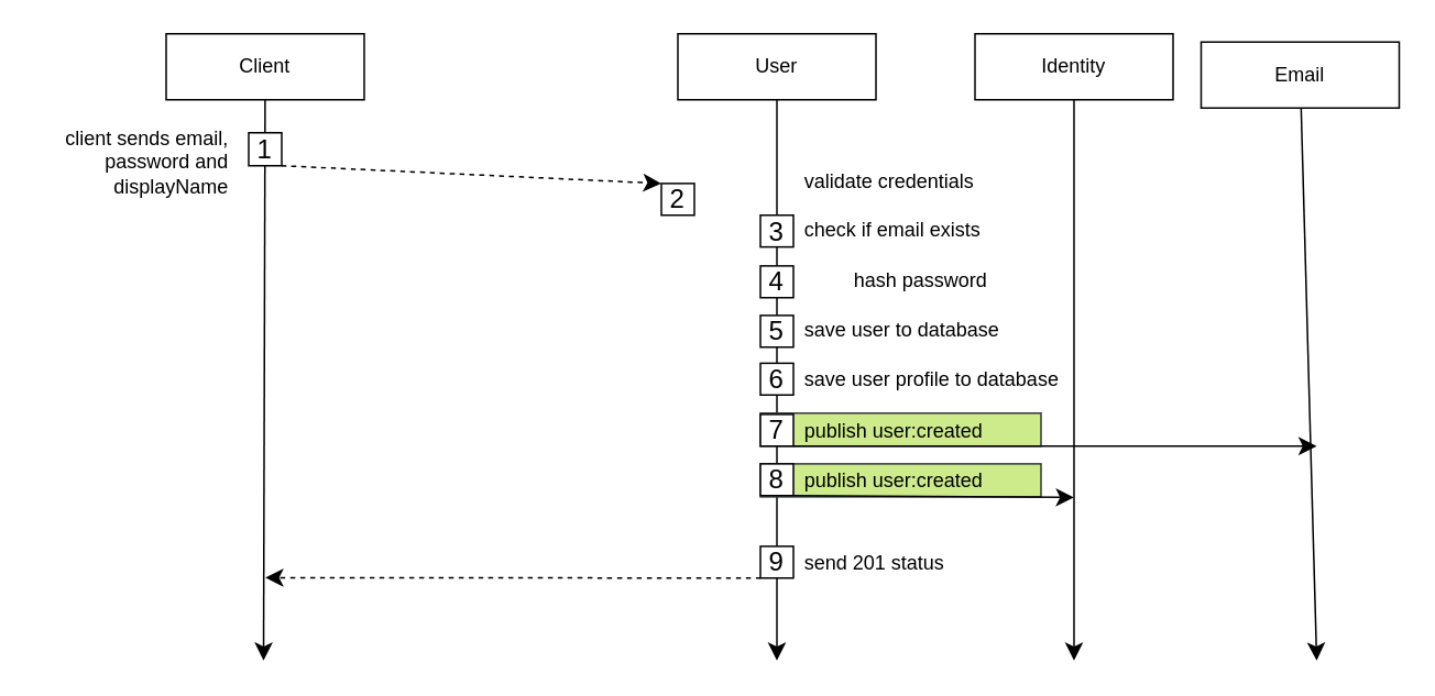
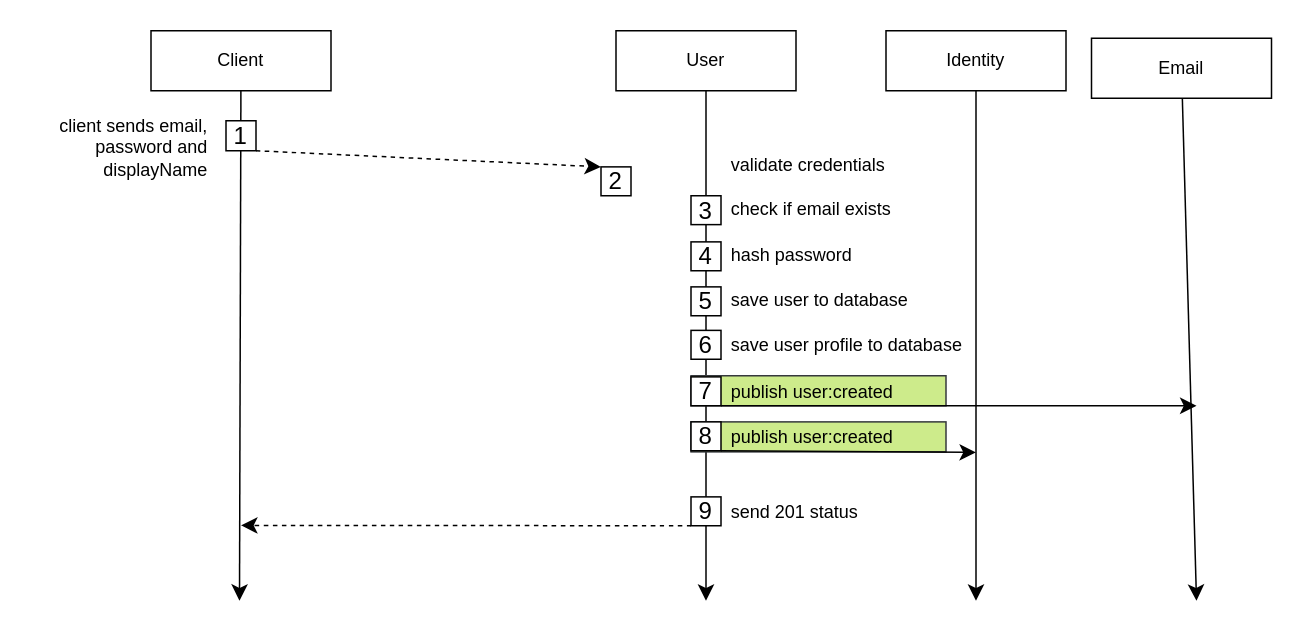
  <mxCell id="0" />
  <mxCell id="1" parent="0" />
  <mxCell id="2" style="edgeStyle=none;curved=1;rounded=0;orthogonalLoop=1;jettySize=auto;html=1;fontSize=12;startSize=8;endSize=8;fontFamily=Helvetica;" parent="1" source="3" edge="1"><mxGeometry relative="1" as="geometry"><mxPoint x="159" y="400" as="targetPoint" /></mxGeometry></mxCell>
  <mxCell id="3" value="Client" style="rounded=0;whiteSpace=wrap;html=1;fontFamily=Helvetica;" parent="1" vertex="1"><mxGeometry x="100" y="20" width="120" height="40" as="geometry" /></mxCell>
  <mxCell id="4" style="edgeStyle=none;curved=1;rounded=0;orthogonalLoop=1;jettySize=auto;html=1;fontSize=12;startSize=8;endSize=8;fontFamily=Helvetica;" parent="1" source="5" edge="1"><mxGeometry relative="1" as="geometry"><mxPoint x="470" y="400" as="targetPoint" /></mxGeometry></mxCell>
  <mxCell id="5" value="User" style="rounded=0;whiteSpace=wrap;html=1;fontFamily=Helvetica;" parent="1" vertex="1"><mxGeometry x="410" y="20" width="120" height="40" as="geometry" /></mxCell>
  <mxCell id="6" style="edgeStyle=none;curved=1;rounded=0;orthogonalLoop=1;jettySize=auto;html=1;fontSize=12;startSize=8;endSize=8;fontFamily=Helvetica;" parent="1" source="7" edge="1"><mxGeometry relative="1" as="geometry"><mxPoint x="650" y="400" as="targetPoint" /></mxGeometry></mxCell>
  <mxCell id="7" value="Identity" style="rounded=0;whiteSpace=wrap;html=1;fontFamily=Helvetica;" parent="1" vertex="1"><mxGeometry x="590" y="20" width="120" height="40" as="geometry" /></mxCell>
  <mxCell id="8" value="validate credentials" style="text;html=1;strokeColor=none;fillColor=none;align=left;verticalAlign=middle;whiteSpace=wrap;rounded=0;fontSize=12;fontFamily=Helvetica;" parent="1" vertex="1"><mxGeometry x="485" y="100" width="145" height="20" as="geometry" /></mxCell>
  <mxCell id="9" style="edgeStyle=none;curved=1;rounded=0;orthogonalLoop=1;jettySize=auto;html=1;entryX=0;entryY=0.5;entryDx=0;entryDy=0;fontSize=12;startSize=8;endSize=8;fontFamily=Helvetica;" parent="1" edge="1"><mxGeometry relative="1" as="geometry"><mxPoint x="460" y="320.75" as="sourcePoint" /><mxPoint x="460" y="320.75" as="targetPoint" /></mxGeometry></mxCell>
  <mxCell id="10" style="edgeStyle=none;curved=1;rounded=0;orthogonalLoop=1;jettySize=auto;html=1;entryX=0;entryY=0;entryDx=0;entryDy=0;fontSize=12;startSize=8;endSize=8;exitX=1;exitY=1;exitDx=0;exitDy=0;dashed=1;fontFamily=Helvetica;" parent="1" source="21" target="11" edge="1"><mxGeometry relative="1" as="geometry" /></mxCell>
  <mxCell id="11" value="2" style="rounded=0;whiteSpace=wrap;html=1;fontSize=16;fontFamily=Helvetica;" parent="1" vertex="1"><mxGeometry x="400" y="110.75" width="20" height="19.25" as="geometry" /></mxCell>
  <mxCell id="12" value="" style="group;fillColor=#cdeb8b;strokeColor=#36393d;fontFamily=Helvetica;container=0;" parent="1" vertex="1" connectable="0"><mxGeometry x="460" y="250" width="170" height="20" as="geometry" /></mxCell>
  <mxCell id="13" value="" style="group;fontFamily=Helvetica;" parent="1" vertex="1" connectable="0"><mxGeometry x="460" y="129.25" width="170" height="20" as="geometry" /></mxCell>
  <mxCell id="14" value="3" style="rounded=0;whiteSpace=wrap;html=1;fontSize=16;fontFamily=Helvetica;" parent="13" vertex="1"><mxGeometry y="0.75" width="20" height="19.25" as="geometry" /></mxCell>
  <mxCell id="15" value="check if email exists" style="text;html=1;strokeColor=none;fillColor=none;align=left;verticalAlign=middle;whiteSpace=wrap;rounded=0;fontSize=12;fontFamily=Helvetica;" parent="13" vertex="1"><mxGeometry x="25" width="145" height="20" as="geometry" /></mxCell>
  <mxCell id="16" style="edgeStyle=none;curved=1;rounded=0;orthogonalLoop=1;jettySize=auto;html=1;fontSize=12;startSize=8;endSize=8;exitX=0;exitY=1;exitDx=0;exitDy=0;dashed=1;fontFamily=Helvetica;" parent="1" source="17" edge="1"><mxGeometry relative="1" as="geometry"><mxPoint x="160" y="349.75" as="targetPoint" /><mxPoint x="470" y="350.75" as="sourcePoint" /></mxGeometry></mxCell>
  <mxCell id="17" value="9" style="rounded=0;whiteSpace=wrap;html=1;fontSize=16;fontFamily=Helvetica;" parent="1" vertex="1"><mxGeometry x="460" y="330.75" width="20" height="19.25" as="geometry" /></mxCell>
  <mxCell id="18" value="send 201 status" style="text;html=1;strokeColor=none;fillColor=none;align=left;verticalAlign=middle;whiteSpace=wrap;rounded=0;fontSize=12;fontFamily=Helvetica;" parent="1" vertex="1"><mxGeometry x="485" y="330.75" width="145" height="20" as="geometry" /></mxCell>
  <mxCell id="19" value="" style="group;fontFamily=Helvetica;" parent="1" vertex="1" connectable="0"><mxGeometry x="20" y="77.5" width="150" height="40" as="geometry" /></mxCell>
  <mxCell id="20" value="client sends email, password and&lt;br style=&quot;border-color: var(--border-color);&quot;&gt;&lt;span style=&quot;background-color: rgb(255, 255, 255);&quot;&gt;displayName&lt;/span&gt;" style="text;html=1;strokeColor=none;fillColor=none;align=right;verticalAlign=middle;whiteSpace=wrap;rounded=0;fontSize=12;fontFamily=Helvetica;" parent="19" vertex="1"><mxGeometry width="120" height="40" as="geometry" /></mxCell>
  <mxCell id="21" value="1" style="rounded=0;whiteSpace=wrap;html=1;fontSize=16;fontFamily=Helvetica;" parent="19" vertex="1"><mxGeometry x="130" y="2.5" width="20" height="20" as="geometry" /></mxCell>
  <mxCell id="22" value="4" style="rounded=0;whiteSpace=wrap;html=1;fontSize=16;fontFamily=Helvetica;" parent="1" vertex="1"><mxGeometry x="460" y="160.75" width="20" height="19.25" as="geometry" /></mxCell>
- <mxCell id="23" value="hash password" style="text;html=1;strokeColor=none;fillColor=none;align=left;verticalAlign=middle;whiteSpace=wrap;rounded=0;fontSize=12;fontFamily=Helvetica;" parent="1" vertex="1"><mxGeometry x="515" y="160" width="145" height="20" as="geometry" /></mxCell>
+ <mxCell id="23" value="hash password" style="text;html=1;strokeColor=none;fillColor=none;align=left;verticalAlign=middle;whiteSpace=wrap;rounded=0;fontSize=12;fontFamily=Helvetica;" parent="1" vertex="1"><mxGeometry x="485" y="160" width="145" height="20" as="geometry" /></mxCell>
  <mxCell id="24" style="edgeStyle=none;curved=1;rounded=0;orthogonalLoop=1;jettySize=auto;html=1;exitX=1;exitY=1;exitDx=0;exitDy=0;fontSize=12;startSize=8;endSize=8;entryX=0;entryY=0;entryDx=0;entryDy=0;" parent="1" source="25" edge="1"><mxGeometry relative="1" as="geometry"><mxPoint x="797" y="270" as="targetPoint" /><mxPoint x="495" y="270" as="sourcePoint" /></mxGeometry></mxCell>
  <mxCell id="25" value="7" style="rounded=0;whiteSpace=wrap;html=1;fontSize=16;fontFamily=Helvetica;" parent="1" vertex="1"><mxGeometry x="460" y="250.75" width="20" height="19.25" as="geometry" /></mxCell>
  <mxCell id="26" value="publish user:created&amp;nbsp;" style="text;html=1;strokeColor=none;fillColor=none;align=left;verticalAlign=middle;whiteSpace=wrap;rounded=0;fontSize=12;fontFamily=Helvetica;" parent="1" vertex="1"><mxGeometry x="485" y="250.75" width="145" height="20" as="geometry" /></mxCell>
  <mxCell id="27" value="" style="group;fillColor=#cdeb8b;strokeColor=#36393d;fontFamily=Helvetica;container=0;" parent="1" vertex="1" connectable="0"><mxGeometry x="460" y="280.75" width="170" height="20" as="geometry" /></mxCell>
  <mxCell id="28" value="8" style="rounded=0;whiteSpace=wrap;html=1;fontSize=16;fontFamily=Helvetica;container=0;" parent="1" vertex="1"><mxGeometry x="460" y="280.75" width="20" height="19.25" as="geometry" /></mxCell>
  <mxCell id="29" value="publish user:created&amp;nbsp;" style="text;html=1;strokeColor=none;fillColor=none;align=left;verticalAlign=middle;whiteSpace=wrap;rounded=0;fontSize=12;fontFamily=Helvetica;container=0;" parent="1" vertex="1"><mxGeometry x="485" y="280.75" width="145" height="20" as="geometry" /></mxCell>
  <mxCell id="30" style="edgeStyle=none;curved=1;rounded=0;orthogonalLoop=1;jettySize=auto;html=1;exitX=1;exitY=1;exitDx=0;exitDy=0;entryX=0;entryY=0;entryDx=0;entryDy=0;fontSize=12;startSize=8;endSize=8;fontFamily=Helvetica;" parent="1" source="28" edge="1"><mxGeometry relative="1" as="geometry"><mxPoint x="495" y="300" as="sourcePoint" /><mxPoint x="650" y="301.12" as="targetPoint" /></mxGeometry></mxCell>
  <mxCell id="31" style="edgeStyle=none;curved=1;rounded=0;orthogonalLoop=1;jettySize=auto;html=1;fontSize=12;startSize=8;endSize=8;" parent="1" source="32" edge="1"><mxGeometry relative="1" as="geometry"><mxPoint x="797" y="400" as="targetPoint" /></mxGeometry></mxCell>
  <mxCell id="32" value="Email" style="rounded=0;whiteSpace=wrap;html=1;fontFamily=Helvetica;" parent="1" vertex="1"><mxGeometry x="727" y="25" width="120" height="40" as="geometry" /></mxCell>
  <mxCell id="33" value="5" style="rounded=0;whiteSpace=wrap;html=1;fontSize=16;fontFamily=Helvetica;" parent="1" vertex="1"><mxGeometry x="460" y="190.75" width="20" height="19.25" as="geometry" /></mxCell>
  <mxCell id="34" value="save user to database" style="text;html=1;strokeColor=none;fillColor=none;align=left;verticalAlign=middle;whiteSpace=wrap;rounded=0;fontSize=12;fontFamily=Helvetica;" parent="1" vertex="1"><mxGeometry x="485" y="190" width="145" height="20" as="geometry" /></mxCell>
  <mxCell id="35" value="" style="group" parent="1" vertex="1" connectable="0"><mxGeometry x="460" y="219.75" width="190" height="20" as="geometry" /></mxCell>
  <mxCell id="36" value="6" style="rounded=0;whiteSpace=wrap;html=1;fontSize=16;fontFamily=Helvetica;" parent="35" vertex="1"><mxGeometry width="20" height="19.25" as="geometry" /></mxCell>
  <mxCell id="37" value="save user profile to database" style="text;html=1;strokeColor=none;fillColor=none;align=left;verticalAlign=middle;whiteSpace=wrap;rounded=0;fontSize=12;fontFamily=Helvetica;" parent="35" vertex="1"><mxGeometry x="25" width="165" height="20" as="geometry" /></mxCell>
  <mxCell id="38" style="edgeStyle=none;curved=1;rounded=0;orthogonalLoop=1;jettySize=auto;html=1;exitX=1;exitY=0.75;exitDx=0;exitDy=0;fontSize=12;startSize=8;endSize=8;" parent="35" source="36" target="36" edge="1"><mxGeometry relative="1" as="geometry" /></mxCell>
